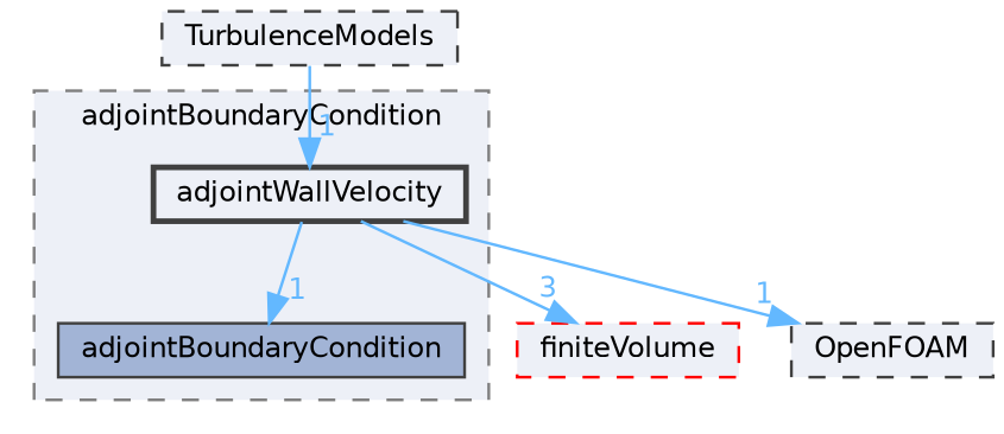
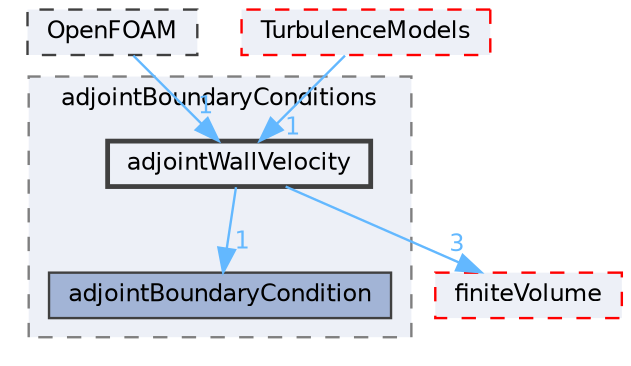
  digraph {
    compound=true
    node [color=grey25 fillcolor="#edf0f7" fontname=Helvetica fontsize=10 shape=box style="filled,dashed"]
    edge [color=steelblue1 fontcolor=steelblue1 fontname=Helvetica fontsize=10 headlabel=1 labeldistance=1.5 labelfontname=Helvetica labelfontsize=10]
    n1 [fillcolor="#a2b4d6" height=0.2 label=adjointBoundaryCondition style=filled width=0.4]
    n2 [height=0.2 label=adjointWallVelocity style="filled,bold" width=0.4]
    n3 [color=red height=0.2 label=finiteVolume width=0.4]
    n4 [height=0.2 label=OpenFOAM width=0.4]
-   n5 [height=0.2 label=TurbulenceModels width=0.4]
+   n5 [color=red height=0.2 label=TurbulenceModels width=0.4]
    subgraph cluster_1 {
      bgcolor="#edf0f7"
      fontname=Helvetica
      fontsize=10
-     label=adjointBoundaryCondition
+     label=adjointBoundaryConditions
      pencolor=grey50
      style="filled,dashed"
      n1
      n2
    }
    n2 -> n1
    n2 -> n3 [headlabel=3]
-   n2 -> n4
+   n4 -> n2
    n5 -> n2
  }
